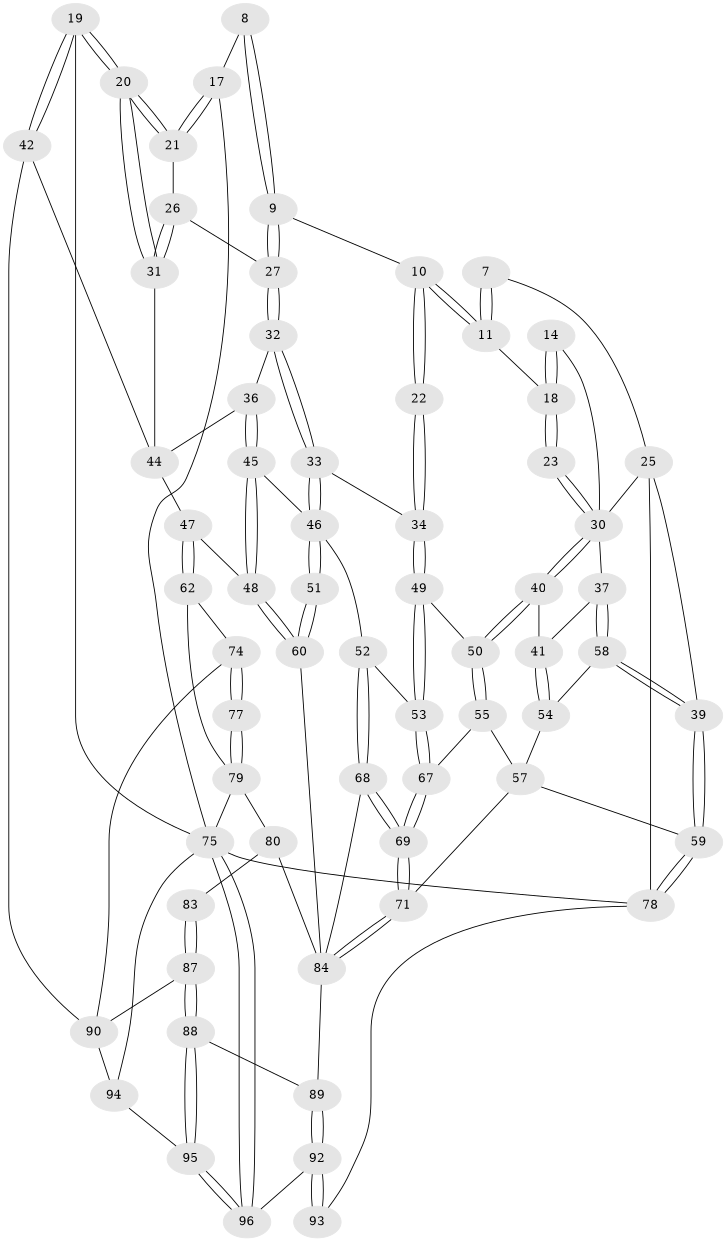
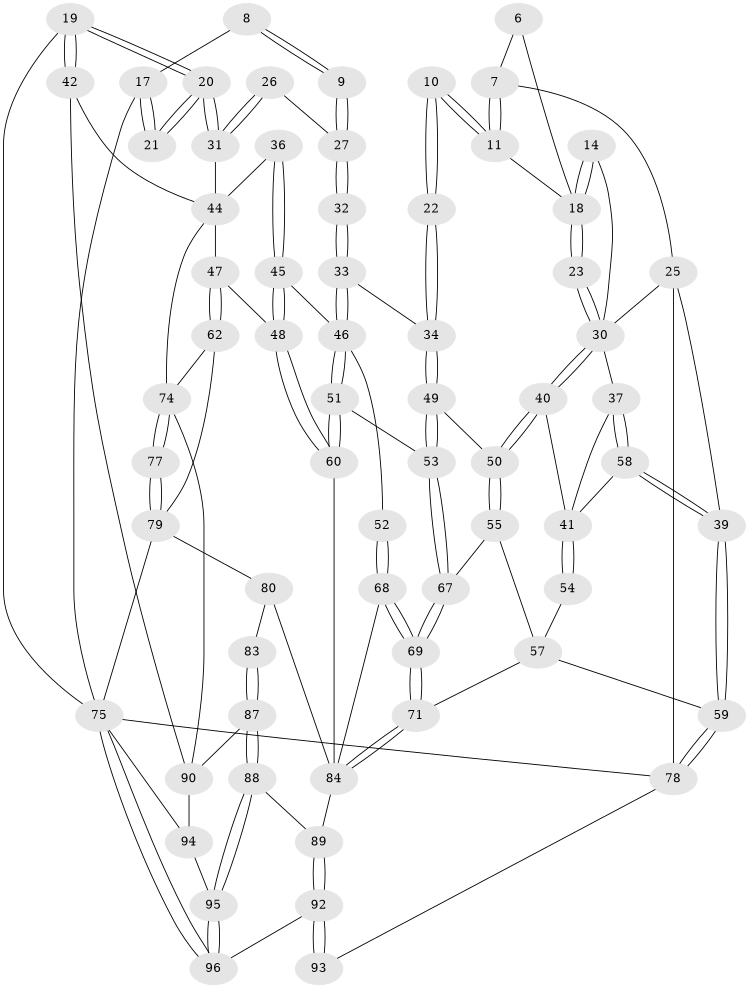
  graph {
    node [color=gray90 style=filled]
+   6
    7
    18 [super="+12+13"]
    25 [super="+24"]
    11
    23
    30 [super="+28+15+29"]
    39
    78 [super="+4"]
    8 [super="+1"]
    9
    17 [super="+2"]
    10
    27
    21
    75 [super="+3"]
    22
    32
    34
    14
    37
    40
    26
    94 [super="+76"]
    96
    19
    20
    42
    31
    44 [super="+43+35"]
    90 [super="+73+72"]
    49
    59 [super="+58"]
    93 [super="+91"]
    33
    36
    n37 [label=58]
    41
    50
    47
    74 [super="+61"]
    46
    45
    51
    52
    53
    48
    54
    57 [super="+56"]
    55
    62
    77
    60
    79 [super="+64+63"]
    84 [super="+82+70+66"]
    67
    68
    69
    71
    89
    80 [super="+65"]
    95
    83
    87
    88
    92
+   6 -- 7
+   6 -- 18
    7 -- 25
    7 -- 11
    7 -- 11
    18 -- 23
    18 -- 23
    25 -- 30 [weight=2]
    25 -- 39
    25 -- 78 [weight=2]
    11 -- 18
    23 -- 30
    23 -- 30
    30 -- 37
    30 -- 40
    30 -- 40
    39 -- 59
    39 -- 59
    78 -- 93
    8 -- 9
    8 -- 9
    8 -- 17 [weight=2]
-   9 -- 10
    9 -- 27
    9 -- 27
    17 -- 21
    17 -- 21
    17 -- 75
    10 -- 11
    10 -- 11
    10 -- 22
    10 -- 22
    27 -- 32
    27 -- 32
-   21 -- 26
    75 -- 78 [weight=2]
    75 -- 94
    75 -- 96
    75 -- 96
    22 -- 34
    22 -- 34
    32 -- 33
    32 -- 33
-   32 -- 36
    34 -- 49
    34 -- 49
    14 -- 18 [weight=2]
    14 -- 18
    14 -- 30
    37 -- n37
    37 -- n37
    37 -- 41
    40 -- 41
    40 -- 50
    40 -- 50
    26 -- 27
    26 -- 31
    26 -- 31
    94 -- 95
    19 -- 75
    19 -- 20
    19 -- 20
    19 -- 42
    19 -- 42
    20 -- 21
    20 -- 21
    20 -- 31
    20 -- 31
    42 -- 44
    42 -- 90
    31 -- 44
    44 -- 47
+   44 -- 74
    90 -- 94 [weight=2]
    49 -- 50
    49 -- 53
    49 -- 53
    59 -- 78
    59 -- 78
    33 -- 34
    33 -- 46
    33 -- 46
    36 -- 44
    36 -- 45
    36 -- 45
    n37 -- 39
    n37 -- 39
-   n37 -- 54
+   n37 -- 41
    41 -- 54
    41 -- 54
    50 -- 55
    50 -- 55
    47 -- 48
    47 -- 62
    47 -- 62
    74 -- 90
    74 -- 77
    74 -- 77
    46 -- 51
    46 -- 51
    46 -- 52
    45 -- 46
    45 -- 48
    45 -- 48
    51 -- 60
    51 -- 60
-   52 -- 53
+   51 -- 53
    52 -- 68
    52 -- 68
    53 -- 67
    53 -- 67
    48 -- 60
    48 -- 60
    54 -- 57
    57 -- 59
    57 -- 71
    55 -- 57
    55 -- 67
    62 -- 74
    62 -- 79
    77 -- 79 [weight=2]
    77 -- 79
    60 -- 84
    79 -- 75
    79 -- 80
    84 -- 89
    67 -- 69
    67 -- 69
    68 -- 84
    68 -- 69
    68 -- 69
    69 -- 71
    69 -- 71
    71 -- 84
    71 -- 84
    89 -- 92
    89 -- 92
    80 -- 84 [weight=2]
    80 -- 83
    95 -- 96
    95 -- 96
    83 -- 87
    83 -- 87
    87 -- 90
    87 -- 88
    87 -- 88
    88 -- 89
    88 -- 95
    88 -- 95
    92 -- 96
    92 -- 93
    92 -- 93
  }
